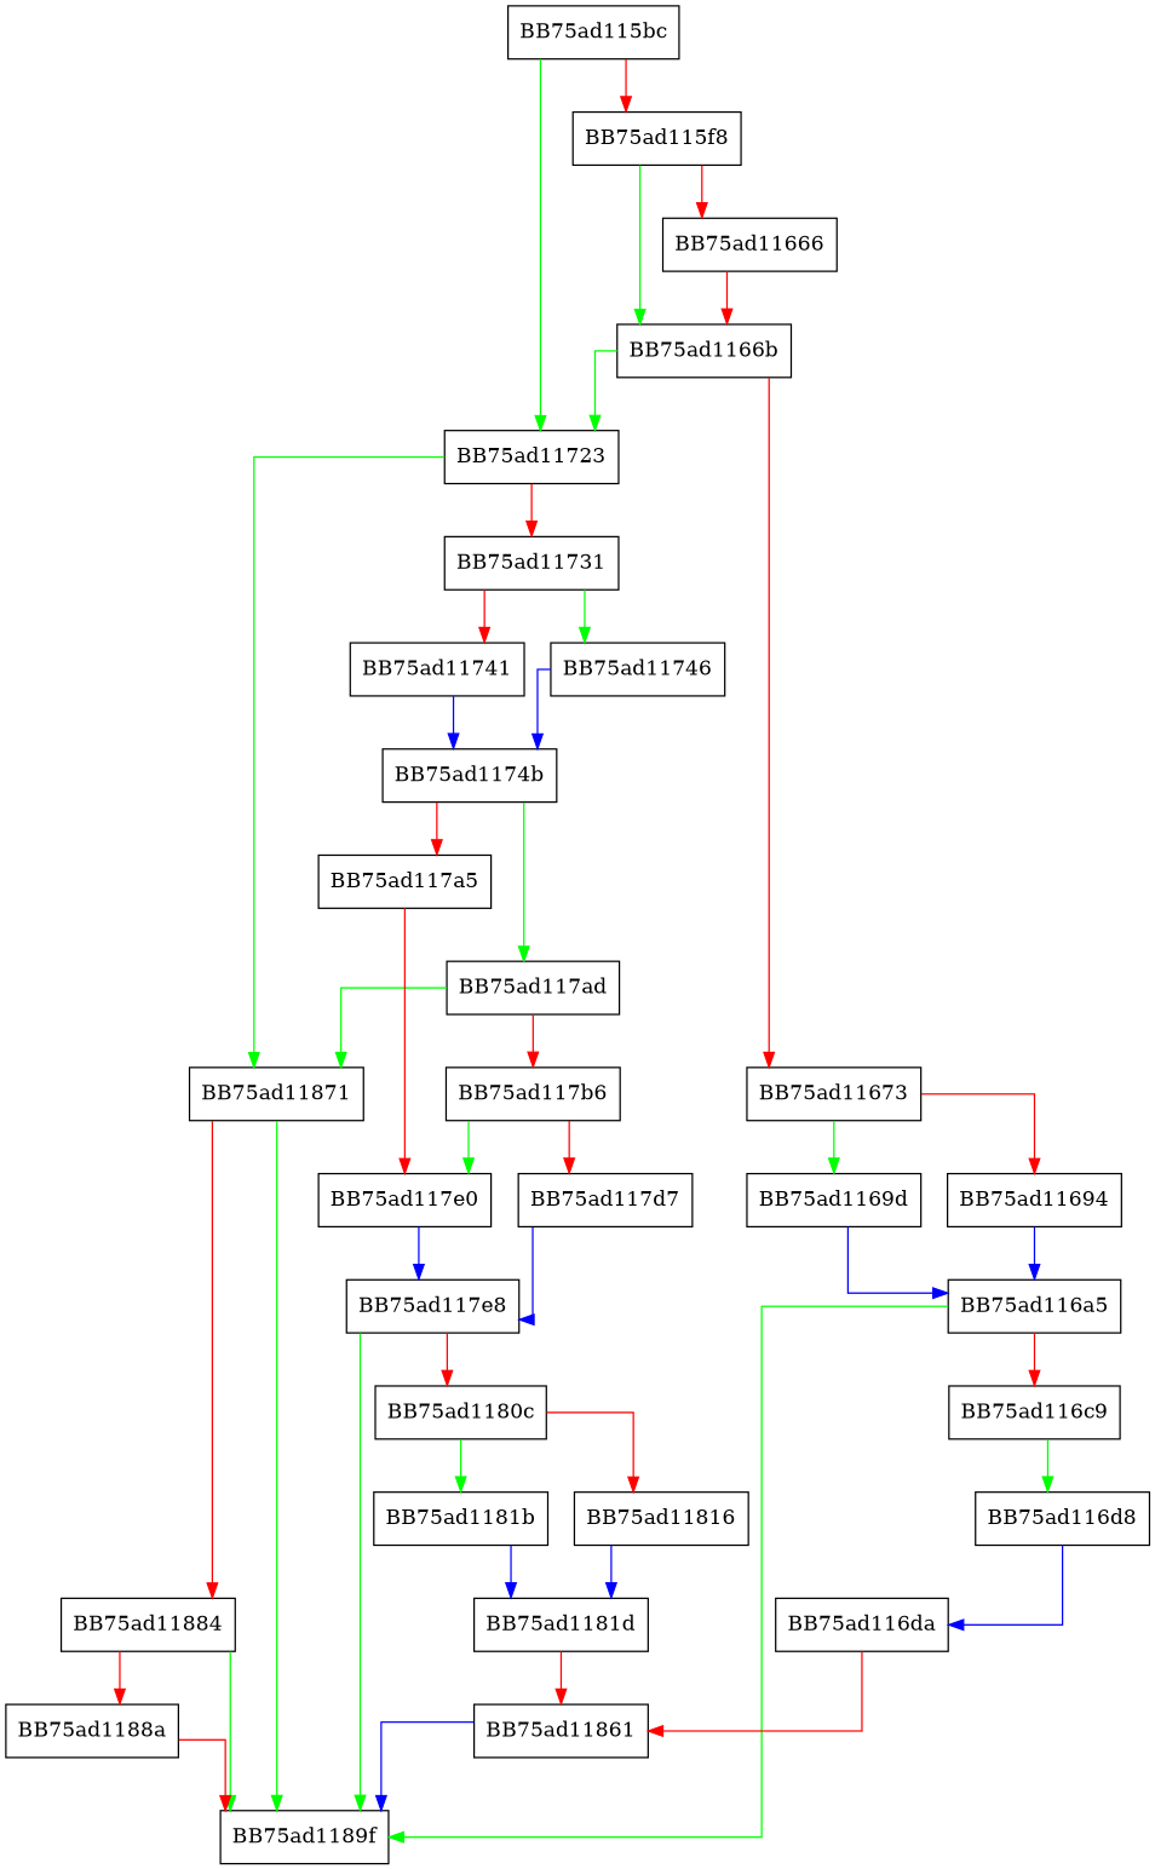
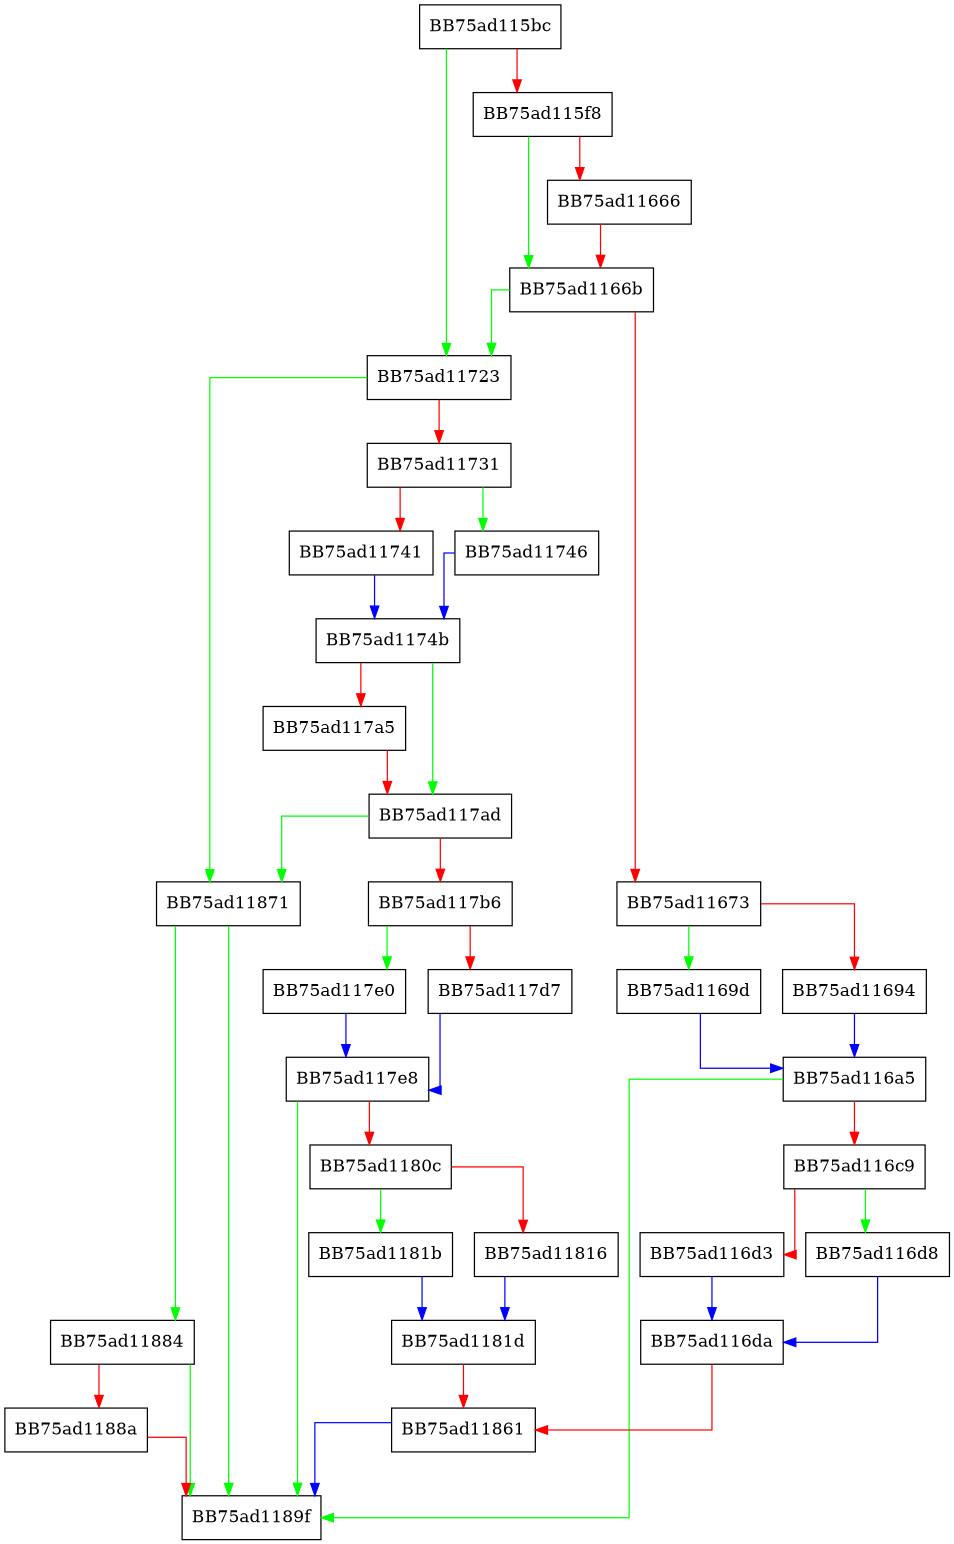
  digraph {
    splines=ortho
    node [shape=box]
    edge [color=red]
    BB75ad115bc
    BB75ad11723
    BB75ad115f8
    BB75ad11871
    BB75ad11731
    BB75ad1166b
    BB75ad11666
    BB75ad1189f
    BB75ad11884
    BB75ad11746
    BB75ad11741
    BB75ad11673
    BB75ad1169d
    BB75ad11694
    BB75ad116a5
    BB75ad116c9
    BB75ad116d8
+   BB75ad116d3
    BB75ad116da
    BB75ad11861
    BB75ad1188a
    BB75ad1174b
    BB75ad117ad
    n24 [label=BB75ad117a5]
    BB75ad117b6
    BB75ad117e0
    BB75ad117d7
    BB75ad117e8
    BB75ad1180c
    BB75ad1181b
    BB75ad11816
    BB75ad1181d
    BB75ad115bc -> BB75ad11723 [color=green]
    BB75ad115bc -> BB75ad115f8
    BB75ad11723 -> BB75ad11871 [color=green]
    BB75ad11723 -> BB75ad11731
    BB75ad115f8 -> BB75ad1166b [color=green]
    BB75ad115f8 -> BB75ad11666
    BB75ad11871 -> BB75ad1189f [color=green]
-   BB75ad11871 -> BB75ad11884
+   BB75ad11871 -> BB75ad11884 [color=green]
    BB75ad11731 -> BB75ad11746 [color=green]
    BB75ad11731 -> BB75ad11741
    BB75ad1166b -> BB75ad11723 [color=green]
    BB75ad1166b -> BB75ad11673
    BB75ad11666 -> BB75ad1166b
    BB75ad11884 -> BB75ad1189f [color=green]
    BB75ad11884 -> BB75ad1188a
    BB75ad11746 -> BB75ad1174b [color=blue]
    BB75ad11741 -> BB75ad1174b [color=blue]
    BB75ad11673 -> BB75ad1169d [color=green]
    BB75ad11673 -> BB75ad11694
    BB75ad1169d -> BB75ad116a5 [color=blue]
    BB75ad11694 -> BB75ad116a5 [color=blue]
    BB75ad116a5 -> BB75ad1189f [color=green]
    BB75ad116a5 -> BB75ad116c9
    BB75ad116c9 -> BB75ad116d8 [color=green]
+   BB75ad116c9 -> BB75ad116d3
    BB75ad116d8 -> BB75ad116da [color=blue]
+   BB75ad116d3 -> BB75ad116da [color=blue]
    BB75ad116da -> BB75ad11861
    BB75ad11861 -> BB75ad1189f [color=blue]
    BB75ad1188a -> BB75ad1189f
    BB75ad1174b -> BB75ad117ad [color=green]
    BB75ad1174b -> n24
    BB75ad117ad -> BB75ad11871 [color=green]
    BB75ad117ad -> BB75ad117b6
-   n24 -> BB75ad117e0
+   n24 -> BB75ad117ad
    BB75ad117b6 -> BB75ad117e0 [color=green]
    BB75ad117b6 -> BB75ad117d7
    BB75ad117e0 -> BB75ad117e8 [color=blue]
    BB75ad117d7 -> BB75ad117e8 [color=blue]
    BB75ad117e8 -> BB75ad1189f [color=green]
    BB75ad117e8 -> BB75ad1180c
    BB75ad1180c -> BB75ad1181b [color=green]
    BB75ad1180c -> BB75ad11816
    BB75ad1181b -> BB75ad1181d [color=blue]
    BB75ad11816 -> BB75ad1181d [color=blue]
    BB75ad1181d -> BB75ad11861
  }
